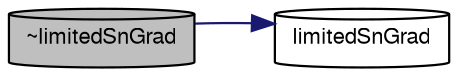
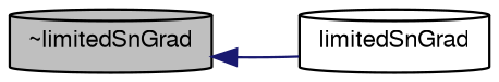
  digraph {
    rankdir=LR
    node [color=black fontname=FreeSans fontsize=10 shape=cylinder]
    n1 [fillcolor=grey75 fontcolor=black height=0.2 label="~limitedSnGrad" style=filled width=0.4]
    n2 [height=0.2 label=limitedSnGrad width=0.4]
-   n2 -> n1 [color=midnightblue dir=back fontname=FreeSans fontsize=10 labelfontname=FreeSans labelfontsize=10 style=solid]
+   n1 -> n2 [color=midnightblue dir=back fontname=FreeSans fontsize=10 labelfontname=FreeSans labelfontsize=10 style=solid]
  }
